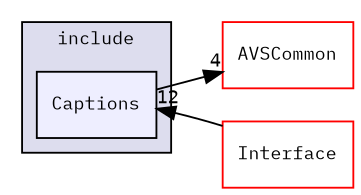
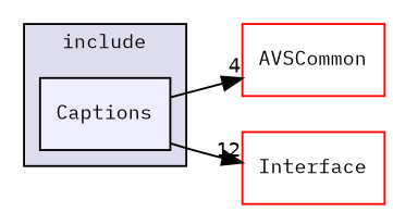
  digraph {
    compound=true
    fontname="IBM Plex Mono"
    rankdir=LR
    node [fillcolor=white fontname="IBM Plex Mono" fontsize=10 shape=box style=filled color=red]
    edge [fontname="IBM Plex Mono" labeldistance=1.5 labelfontname=Helvetica labelfontsize=10]
    n1 [fillcolor="#eeeeff" label=Captions pencolor=black color=""]
    n2 [label=AVSCommon]
    n3 [label=Interface]
    subgraph cluster_1 {
      bgcolor="#ddddee"
      fontsize=10
      label=include
      pencolor=black
      n1
    }
    n1 -> n2 [headlabel=4]
-   n3 -> n1 [headlabel=12]
+   n1 -> n3 [headlabel=12]
  }
